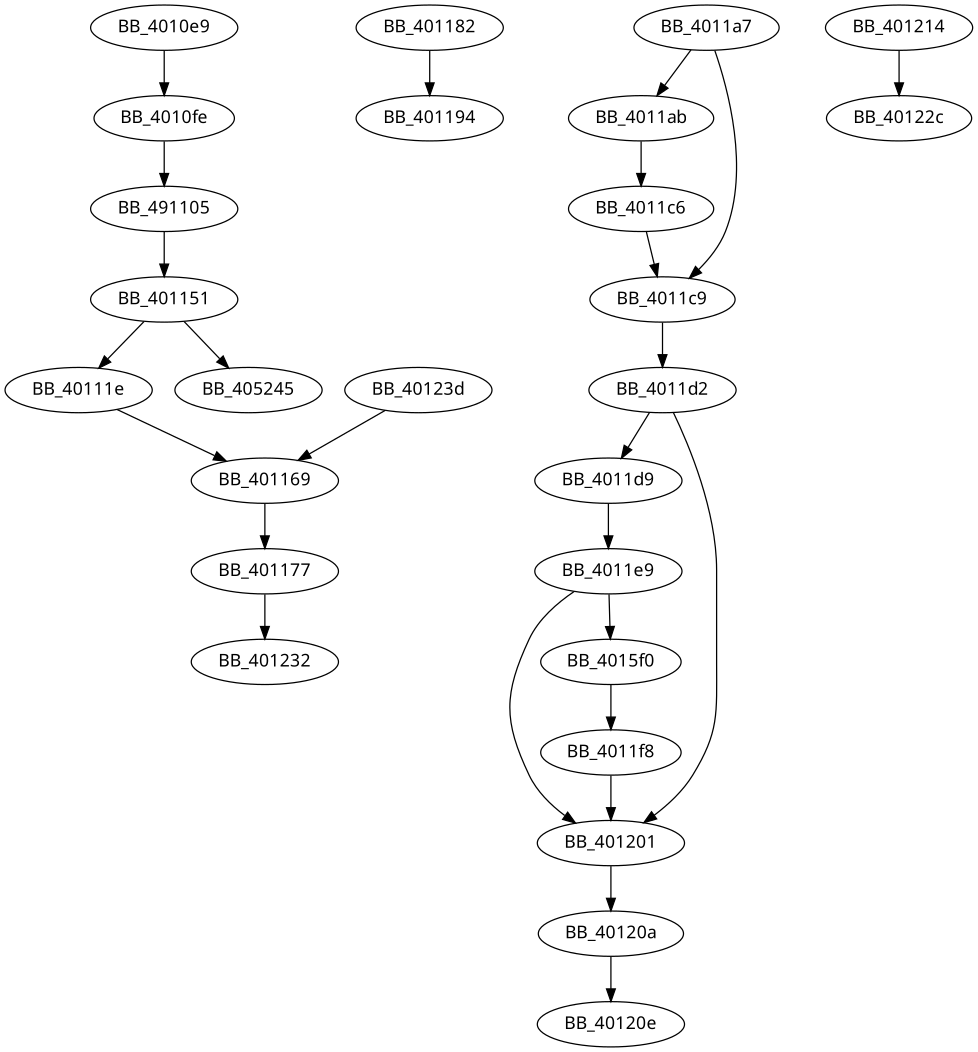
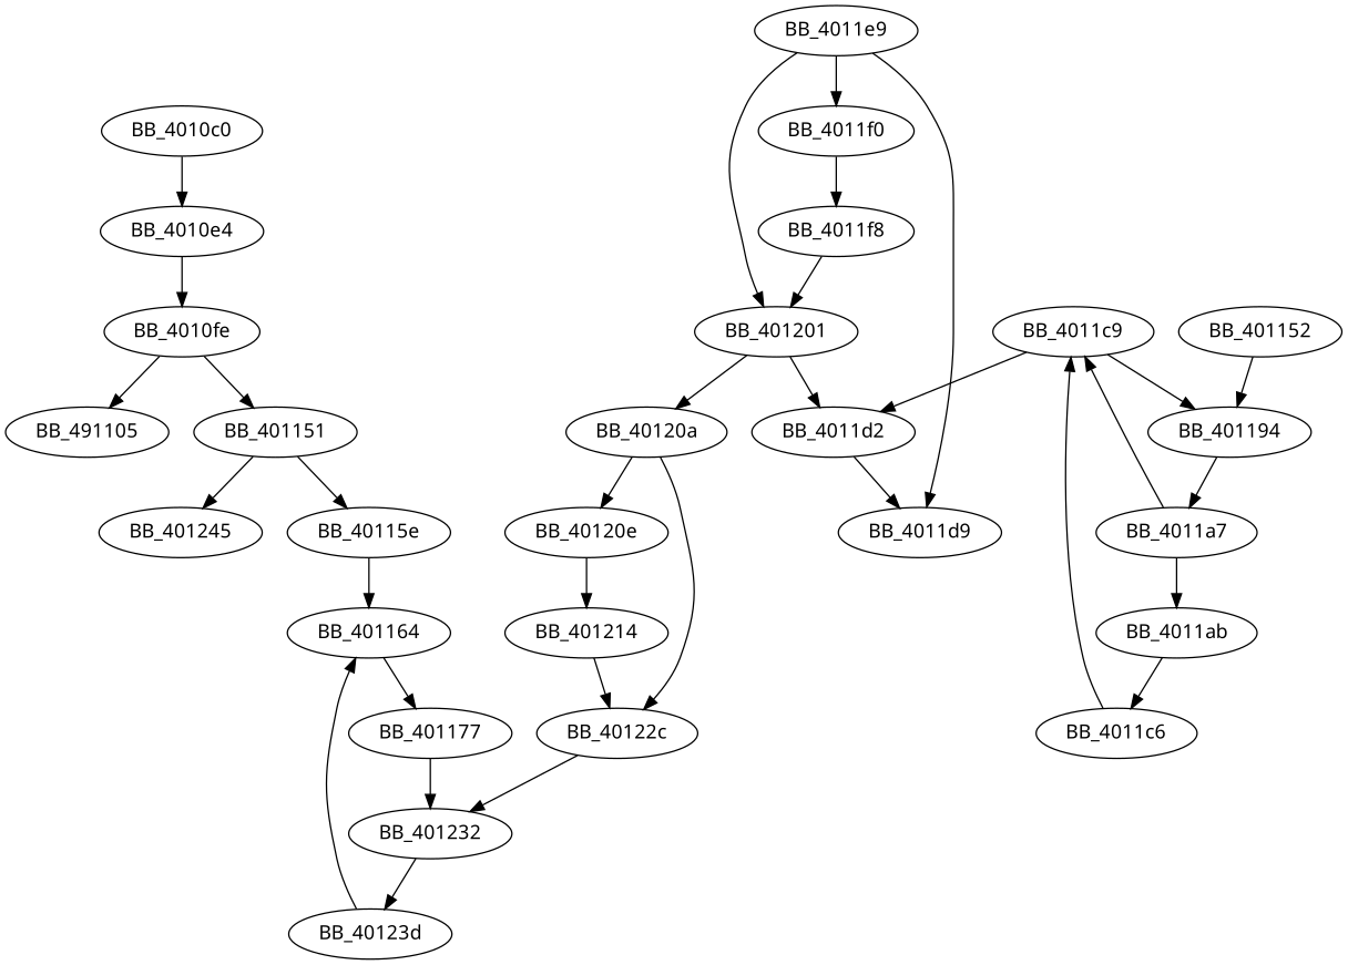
  digraph {
    fontname="Noto Sans"
    node [fontname="Noto Sans"]
    edge [fontname="Noto Sans"]
-   BB_4010e9
+   BB_4010c0
+   BB_4010e9 [label=BB_4010e4]
    BB_4010fe
    n4 [label=BB_491105]
    BB_401151
-   BB_40115e [label=BB_40111e]
-   BB_401245 [label=BB_405245]
-   BB_401164 [label=BB_401169]
+   BB_40115e
+   BB_401245
+   BB_401164
    BB_401177
    BB_401232
-   BB_401182
+   BB_401182 [label=BB_401152]
    BB_401194
    BB_40123d
    BB_4011a7
    BB_4011ab
    BB_4011c9
    BB_4011c6
    BB_4011d2
    BB_4011d9
    BB_401201
    BB_4011e9
    BB_40120a
-   BB_4011f0 [label=BB_4015f0]
+   BB_4011f0
    BB_40120e
    BB_40122c
    BB_4011f8
    BB_401214
+   BB_4010c0 -> BB_4010e9
    BB_4010e9 -> BB_4010fe
    BB_4010fe -> n4
-   n4 -> BB_401151
+   BB_4010fe -> BB_401151
    BB_401151 -> BB_40115e
    BB_401151 -> BB_401245
    BB_40115e -> BB_401164
    BB_401164 -> BB_401177
    BB_401177 -> BB_401232
+   BB_401232 -> BB_40123d
    BB_401182 -> BB_401194
+   BB_401194 -> BB_4011a7
    BB_40123d -> BB_401164
    BB_4011a7 -> BB_4011ab
    BB_4011a7 -> BB_4011c9
    BB_4011ab -> BB_4011c6
+   BB_4011c9 -> BB_401194
    BB_4011c9 -> BB_4011d2
    BB_4011c6 -> BB_4011c9
    BB_4011d2 -> BB_4011d9
-   BB_4011d2 -> BB_401201
-   BB_4011d9 -> BB_4011e9
+   BB_401201 -> BB_4011d2
+   BB_4011e9 -> BB_4011d9
    BB_401201 -> BB_40120a
    BB_4011e9 -> BB_401201
    BB_4011e9 -> BB_4011f0
    BB_40120a -> BB_40120e
+   BB_40120a -> BB_40122c
    BB_4011f0 -> BB_4011f8
+   BB_40120e -> BB_401214
+   BB_40122c -> BB_401232
    BB_4011f8 -> BB_401201
    BB_401214 -> BB_40122c
  }
